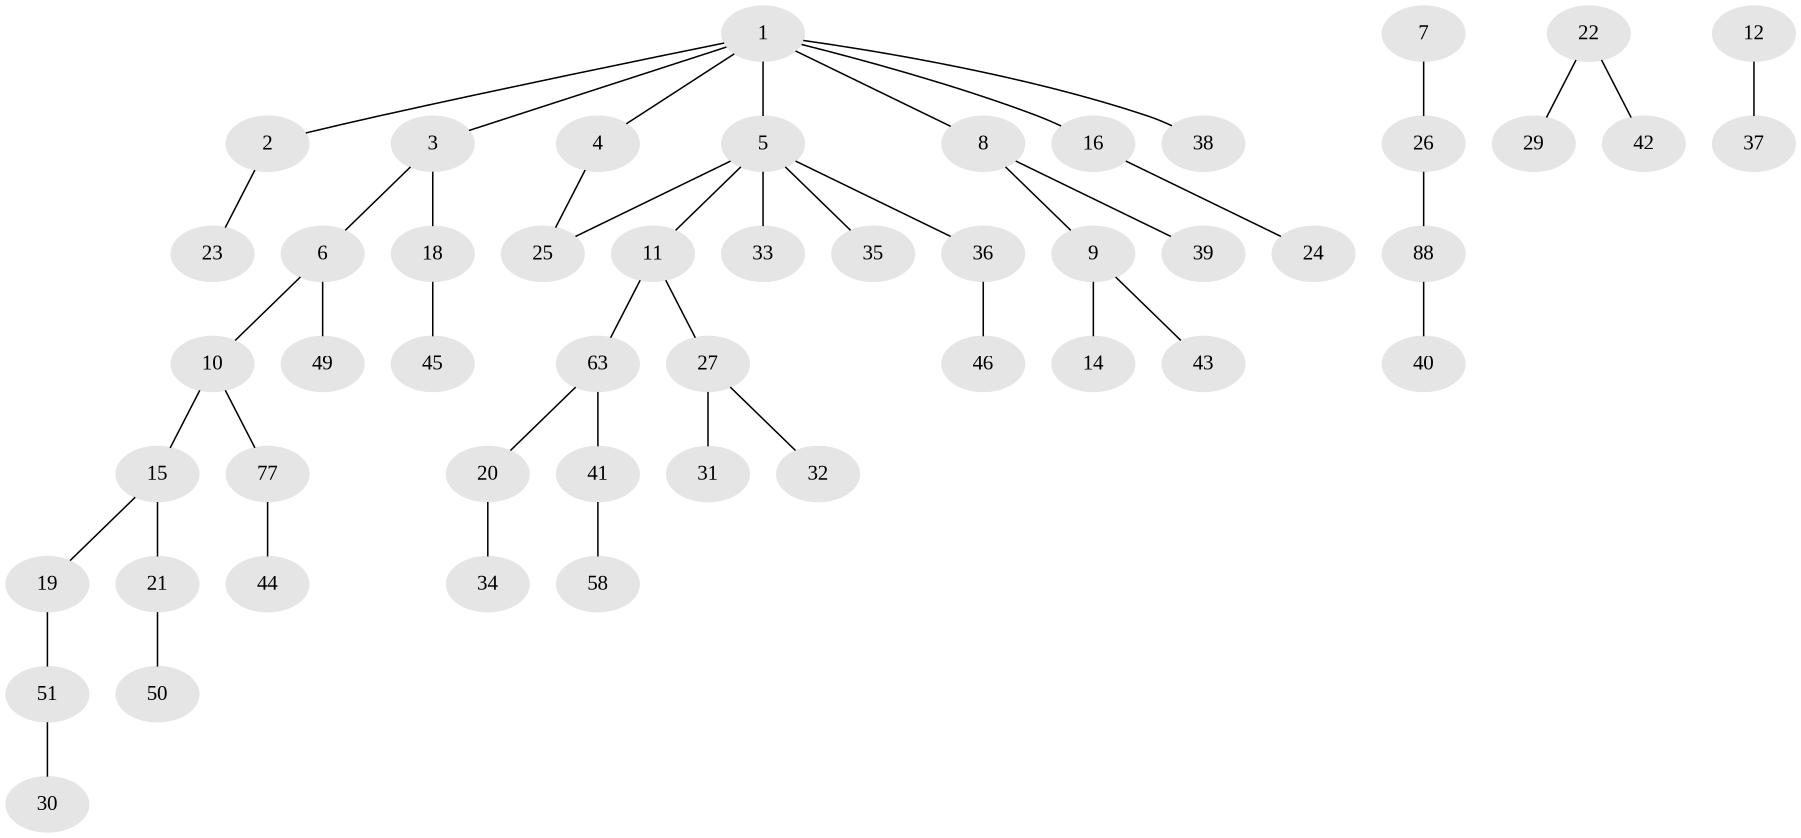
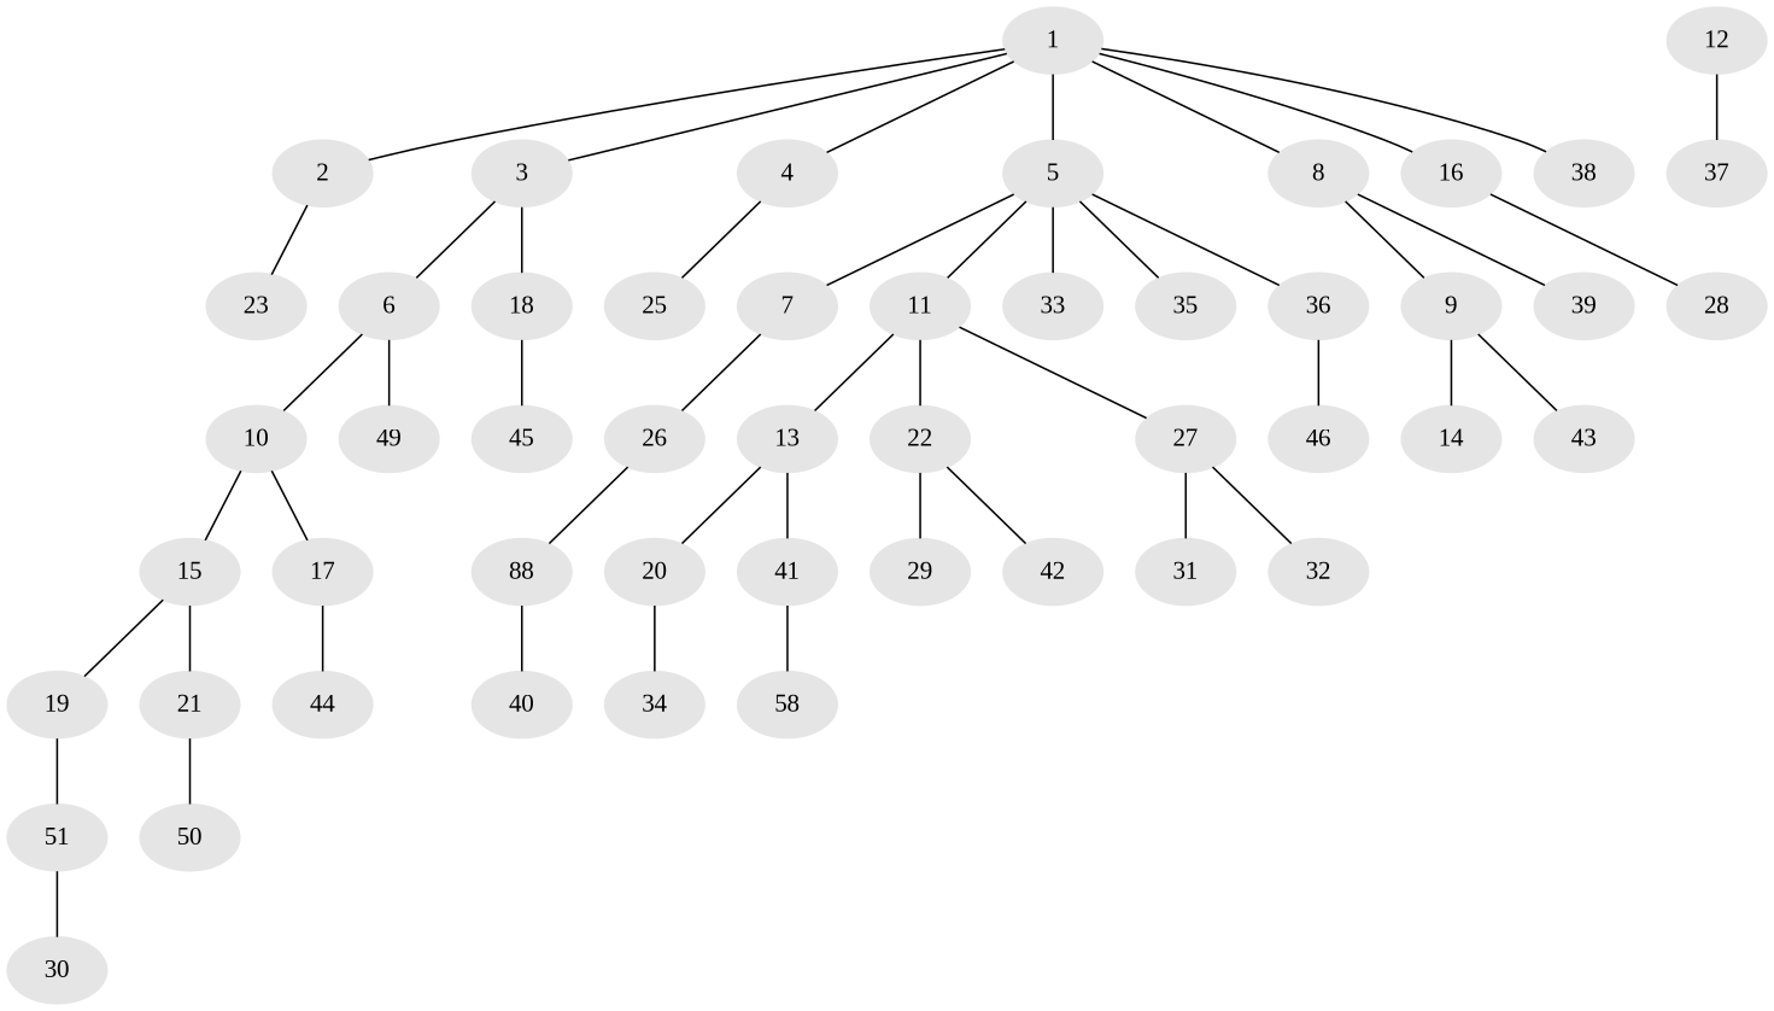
  graph {
    fontname="Liberation Serif"
    node [color=gray90 fontname="Liberation Serif" style=filled]
    edge [fontname="Liberation Serif"]
    1
    2
    3
    4
    5
    8
    16
    38
    23
    6
    18
    25
    7
    11
    33
    35
    36
    9
    39
-   24
+   24 [label=28]
    10
    49
    45
    26
-   13 [label=63]
+   13
    22
    27
    46
    15
-   17 [label=77]
+   17
    12
    37
    n33 [label=88]
    14
    43
    19
    21
    44
    20
    41
    29
    42
    31
    32
    34
    n46 [label=58]
    51
    50
    30
    40
    1 -- 2
    1 -- 3
    1 -- 4
    1 -- 5
    1 -- 8
    1 -- 16
    1 -- 38
    2 -- 23
    3 -- 6
    3 -- 18
    4 -- 25
-   5 -- 25
+   5 -- 7
    5 -- 11
    5 -- 33
    5 -- 35
    5 -- 36
    8 -- 9
    8 -- 39
    16 -- 24
    6 -- 10
    6 -- 49
    18 -- 45
    7 -- 26
    11 -- 13
+   11 -- 22
    11 -- 27
    36 -- 46
    9 -- 14
    9 -- 43
    10 -- 15
    10 -- 17
    26 -- n33
    13 -- 20
    13 -- 41
    22 -- 29
    22 -- 42
    27 -- 31
    27 -- 32
    15 -- 19
    15 -- 21
    17 -- 44
    12 -- 37
    n33 -- 40
    19 -- 51
    21 -- 50
    20 -- 34
    41 -- n46
    51 -- 30
  }
